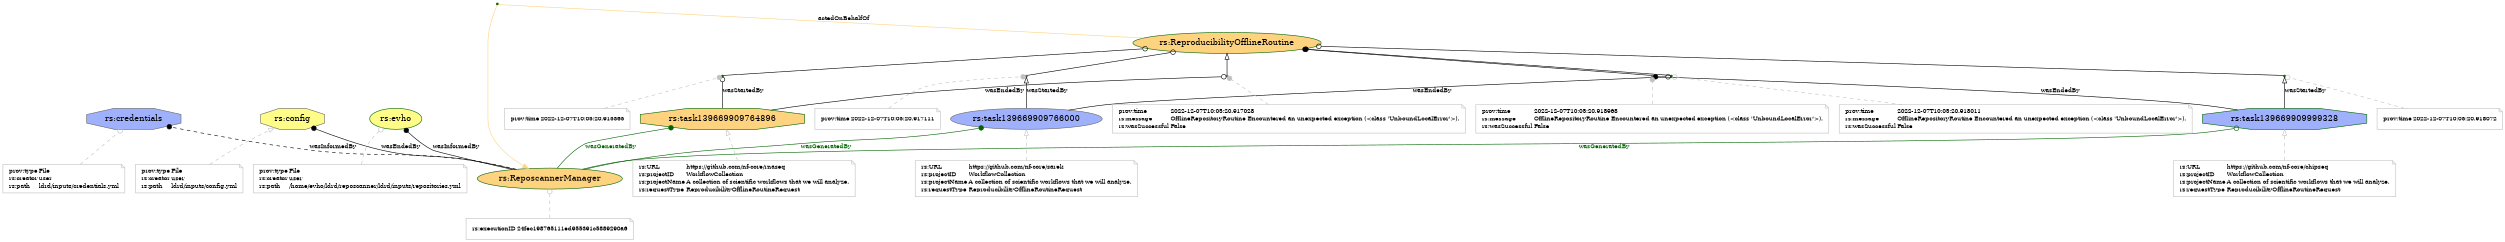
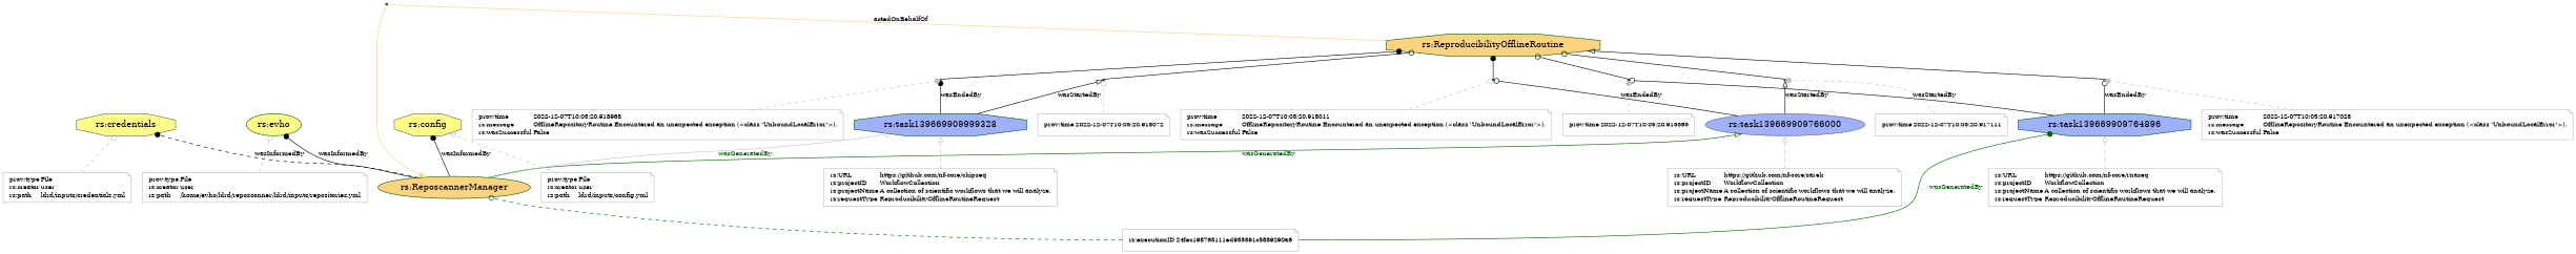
  digraph {
    rankdir=BT
    node [color=gray shape=note]
    edge [arrowhead=dot fontsize=10.0]
    n1 [color=darkgreen fillcolor="#FED37F" label="rs:ReposcannerManager" shape=ellipse style=filled]
    n2 [color=darkgreen fillcolor="#FFFC87" label="rs:evho" shape=ellipse style=filled]
-   n3 [color=gray40 fillcolor="#9FB1FC" label="rs:credentials" shape=octagon style=filled]
+   n3 [color=gray40 fillcolor="#FFFC87" label="rs:credentials" shape=octagon style=filled]
    n4 [color=gray40 fillcolor="#FFFC87" label="rs:config" shape=octagon style=filled]
-   n5 [color=darkgreen fillcolor="#FED37F" label="rs:task139669909764896" shape=octagon style=filled]
+   n5 [color=darkgreen fillcolor="#9FB1FC" label="rs:task139669909764896" shape=octagon style=filled]
    n6 [color=gray40 fillcolor="#9FB1FC" label="rs:task139669909766000" shape=ellipse style=filled]
    n7 [color=darkgreen fillcolor="#9FB1FC" label="rs:task139669909999328" shape=octagon style=filled]
    b2 [color=darkgreen shape=point]
    b3 [color=gray40 shape=point]
    b4 [color=gray40 shape=point]
    b5 [color=darkgreen shape=point]
    b6 [color=darkgreen shape=point]
    b7 [color=gray40 shape=point]
    n14 [fontcolor=black fontsize=10 label=<<TABLE cellpadding="0" border="0">     <TR>         <TD align="left" href="reposcanner/executionID">rs:executionID</TD>         <TD align="left">24fec198765111ed955391c5889290a6</TD>     </TR>     </TABLE>>]
    n15 [fontcolor=black fontsize=10 label=<<TABLE cellpadding="0" border="0">     <TR>         <TD align="left" href="http://www.w3.org/ns/prov#type">prov:type</TD>         <TD align="left">File</TD>     </TR>     <TR>         <TD align="left" href="reposcanner/creator">rs:creator</TD>         <TD align="left">user</TD>     </TR>     <TR>         <TD align="left" href="reposcanner/path">rs:path</TD>         <TD align="left">/home/evho/ldrd/reposcanner/ldrd/inputs/repositories.yml</TD>     </TR>     </TABLE>>]
    n16 [fontcolor=black fontsize=10 label=<<TABLE cellpadding="0" border="0">     <TR>         <TD align="left" href="http://www.w3.org/ns/prov#type">prov:type</TD>         <TD align="left">File</TD>     </TR>     <TR>         <TD align="left" href="reposcanner/creator">rs:creator</TD>         <TD align="left">user</TD>     </TR>     <TR>         <TD align="left" href="reposcanner/path">rs:path</TD>         <TD align="left">ldrd/inputs/credentials.yml</TD>     </TR>     </TABLE>>]
    n17 [fontcolor=black fontsize=10 label=<<TABLE cellpadding="0" border="0">     <TR>         <TD align="left" href="http://www.w3.org/ns/prov#type">prov:type</TD>         <TD align="left">File</TD>     </TR>     <TR>         <TD align="left" href="reposcanner/creator">rs:creator</TD>         <TD align="left">user</TD>     </TR>     <TR>         <TD align="left" href="reposcanner/path">rs:path</TD>         <TD align="left">ldrd/inputs/config.yml</TD>     </TR>     </TABLE>>]
-   n18 [color=darkgreen fillcolor="#FED37F" label="rs:ReproducibilityOfflineRoutine" shape=ellipse style=filled]
+   n18 [color=darkgreen fillcolor="#FED37F" label="rs:ReproducibilityOfflineRoutine" shape=octagon style=filled]
    b1 [color=darkgreen shape=point]
    n20 [fontcolor=black fontsize=10 label=<<TABLE cellpadding="0" border="0">     <TR>         <TD align="left" href="reposcanner/URL">rs:URL</TD>         <TD align="left">https://github.com/nf-core/rnaseq</TD>     </TR>     <TR>         <TD align="left" href="reposcanner/projectID">rs:projectID</TD>         <TD align="left">WorkflowCollection</TD>     </TR>     <TR>         <TD align="left" href="reposcanner/projectName">rs:projectName</TD>         <TD align="left">A collection of scientific workflows that we will analyze.</TD>     </TR>     <TR>         <TD align="left" href="reposcanner/requestType">rs:requestType</TD>         <TD align="left">ReproducibilityOfflineRoutineRequest</TD>     </TR>     </TABLE>>]
    n21 [fontcolor=black fontsize=10 label=<<TABLE cellpadding="0" border="0">     <TR>         <TD align="left" href="reposcanner/URL">rs:URL</TD>         <TD align="left">https://github.com/nf-core/sarek</TD>     </TR>     <TR>         <TD align="left" href="reposcanner/projectID">rs:projectID</TD>         <TD align="left">WorkflowCollection</TD>     </TR>     <TR>         <TD align="left" href="reposcanner/projectName">rs:projectName</TD>         <TD align="left">A collection of scientific workflows that we will analyze.</TD>     </TR>     <TR>         <TD align="left" href="reposcanner/requestType">rs:requestType</TD>         <TD align="left">ReproducibilityOfflineRoutineRequest</TD>     </TR>     </TABLE>>]
    n22 [fontcolor=black fontsize=10 label=<<TABLE cellpadding="0" border="0">     <TR>         <TD align="left" href="reposcanner/URL">rs:URL</TD>         <TD align="left">https://github.com/nf-core/chipseq</TD>     </TR>     <TR>         <TD align="left" href="reposcanner/projectID">rs:projectID</TD>         <TD align="left">WorkflowCollection</TD>     </TR>     <TR>         <TD align="left" href="reposcanner/projectName">rs:projectName</TD>         <TD align="left">A collection of scientific workflows that we will analyze.</TD>     </TR>     <TR>         <TD align="left" href="reposcanner/requestType">rs:requestType</TD>         <TD align="left">ReproducibilityOfflineRoutineRequest</TD>     </TR>     </TABLE>>]
    n23 [fontcolor=black fontsize=10 label=<<TABLE cellpadding="0" border="0">     <TR>         <TD align="left" href="http://www.w3.org/ns/prov#time">prov:time</TD>         <TD align="left">2022-12-07T10:05:20.915365</TD>     </TR>     </TABLE>>]
    n24 [fontcolor=black fontsize=10 label=<<TABLE cellpadding="0" border="0">     <TR>         <TD align="left" href="http://www.w3.org/ns/prov#time">prov:time</TD>         <TD align="left">2022-12-07T10:05:20.917028</TD>     </TR>     <TR>         <TD align="left" href="reposcanner/message">rs:message</TD>         <TD align="left">OfflineRepositoryRoutine Encountered an unexpected exception (&lt;class &#x27;UnboundLocalError&#x27;&gt;).</TD>     </TR>     <TR>         <TD align="left" href="reposcanner/wasSuccessful">rs:wasSuccessful</TD>         <TD align="left">False</TD>     </TR>     </TABLE>>]
    n25 [fontcolor=black fontsize=10 label=<<TABLE cellpadding="0" border="0">     <TR>         <TD align="left" href="http://www.w3.org/ns/prov#time">prov:time</TD>         <TD align="left">2022-12-07T10:05:20.917111</TD>     </TR>     </TABLE>>]
    n26 [fontcolor=black fontsize=10 label=<<TABLE cellpadding="0" border="0">     <TR>         <TD align="left" href="http://www.w3.org/ns/prov#time">prov:time</TD>         <TD align="left">2022-12-07T10:05:20.918011</TD>     </TR>     <TR>         <TD align="left" href="reposcanner/message">rs:message</TD>         <TD align="left">OfflineRepositoryRoutine Encountered an unexpected exception (&lt;class &#x27;UnboundLocalError&#x27;&gt;).</TD>     </TR>     <TR>         <TD align="left" href="reposcanner/wasSuccessful">rs:wasSuccessful</TD>         <TD align="left">False</TD>     </TR>     </TABLE>>]
    n27 [fontcolor=black fontsize=10 label=<<TABLE cellpadding="0" border="0">     <TR>         <TD align="left" href="http://www.w3.org/ns/prov#time">prov:time</TD>         <TD align="left">2022-12-07T10:05:20.918072</TD>     </TR>     </TABLE>>]
    n28 [fontcolor=black fontsize=10 label=<<TABLE cellpadding="0" border="0">     <TR>         <TD align="left" href="http://www.w3.org/ns/prov#time">prov:time</TD>         <TD align="left">2022-12-07T10:05:20.918968</TD>     </TR>     <TR>         <TD align="left" href="reposcanner/message">rs:message</TD>         <TD align="left">OfflineRepositoryRoutine Encountered an unexpected exception (&lt;class &#x27;UnboundLocalError&#x27;&gt;).</TD>     </TR>     <TR>         <TD align="left" href="reposcanner/wasSuccessful">rs:wasSuccessful</TD>         <TD align="left">False</TD>     </TR>     </TABLE>>]
    n1 -> n2 [label=wasInformedBy]
    n1 -> n3 [label=wasInformedBy style=dashed]
-   n1 -> n4 [label=wasEndedBy]
-   n1 -> n5 [color=darkgreen fontcolor=darkgreen label=wasGeneratedBy]
-   n1 -> n6 [color=darkgreen fontcolor=darkgreen label=wasGeneratedBy]
-   n1 -> n7 [arrowhead=odot color=darkgreen fontcolor=darkgreen label=wasGeneratedBy]
+   n1 -> n4 [label=wasInformedBy]
+   n14 -> n5 [color=darkgreen fontcolor=darkgreen label=wasGeneratedBy]
+   n1 -> n6 [arrowhead=onormal color=darkgreen fontcolor=darkgreen label=wasGeneratedBy]
+   n1 -> n7 [arrowhead=odot color=gray fontcolor=darkgreen label=wasGeneratedBy]
    n5 -> b2 [arrowhead=odot label=wasStartedBy]
    n5 -> b3 [arrowhead=odot label=wasEndedBy]
    n6 -> b4 [arrowhead=onormal label=wasStartedBy]
    n6 -> b5 [arrowhead=odot label=wasEndedBy]
    n7 -> b6 [arrowhead=onormal label=wasStartedBy]
    n7 -> b7 [label=wasEndedBy]
    b2 -> n18 [arrowhead=odot]
    b3 -> n18 [arrowhead=onormal]
    b4 -> n18 [arrowhead=odot]
    b5 -> n18
    b6 -> n18 [arrowhead=odot]
    b7 -> n18
-   n14 -> n1 [arrowhead=odot color=gray style=dashed fontsize=""]
+   n14 -> n1 [arrowhead=odot color=darkgreen style=dashed fontsize=""]
    n15 -> n2 [arrowhead=odot color=gray style=dashed fontsize=""]
    n16 -> n3 [arrowhead=odot color=gray style=dashed fontsize=""]
    n17 -> n4 [arrowhead=onormal color=gray style=dashed fontsize=""]
    n18 -> b1 [arrowhead=none color="#FED37F" label=actedOnBehalfOf]
    b1 -> n1 [color="#FED37F" arrowhead=""]
    n20 -> n5 [arrowhead=onormal color=gray style=dashed fontsize=""]
    n21 -> n6 [arrowhead=onormal color=gray style=dashed fontsize=""]
    n22 -> n7 [arrowhead=onormal color=gray style=dashed fontsize=""]
    n23 -> b2 [color=gray style=dashed fontsize=""]
    n24 -> b3 [color=gray style=dashed fontsize=""]
    n25 -> b4 [color=gray style=dashed fontsize=""]
    n26 -> b5 [arrowhead=odot color=gray style=dashed fontsize=""]
    n27 -> b6 [arrowhead=odot color=gray style=dashed fontsize=""]
    n28 -> b7 [color=gray style=dashed fontsize=""]
  }
